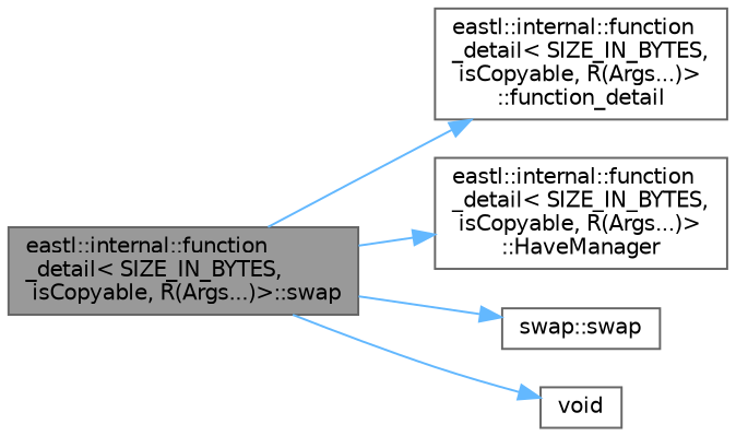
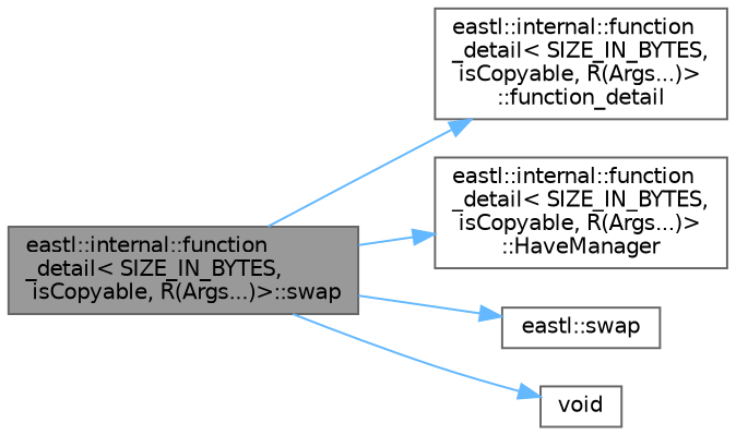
  digraph {
    rankdir=LR
    node [color=grey40 fillcolor=white fontname=Helvetica fontsize=10 shape=box style=filled]
    edge [color=steelblue1 fontname=Helvetica fontsize=10 labelfontname=Helvetica labelfontsize=10 style=solid]
    n1 [color=gray40 fillcolor=grey60 fontcolor=black height=0.2 label="eastl::internal::function\l_detail\< SIZE_IN_BYTES,\l isCopyable, R(Args...)\>::swap" width=0.4]
    n2 [height=0.2 label="eastl::internal::function\l_detail\< SIZE_IN_BYTES,\l isCopyable, R(Args...)\>\l::function_detail" width=0.4]
    n3 [height=0.2 label="eastl::internal::function\l_detail\< SIZE_IN_BYTES,\l isCopyable, R(Args...)\>\l::HaveManager" width=0.4]
-   n4 [height=0.2 label="swap::swap" width=0.4]
+   n4 [height=0.2 label="eastl::swap" width=0.4]
    n5 [height=0.2 label=void width=0.4]
    n1 -> n2
    n1 -> n3
    n1 -> n4
    n1 -> n5
  }
